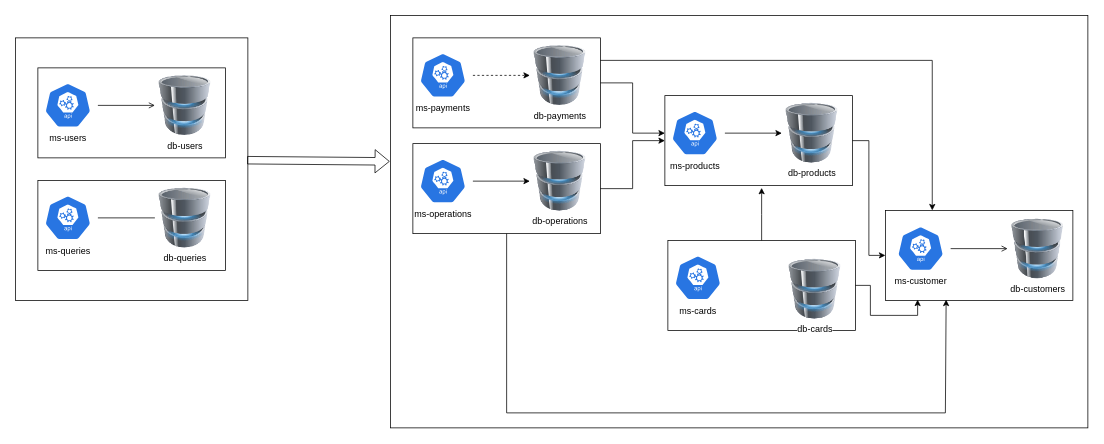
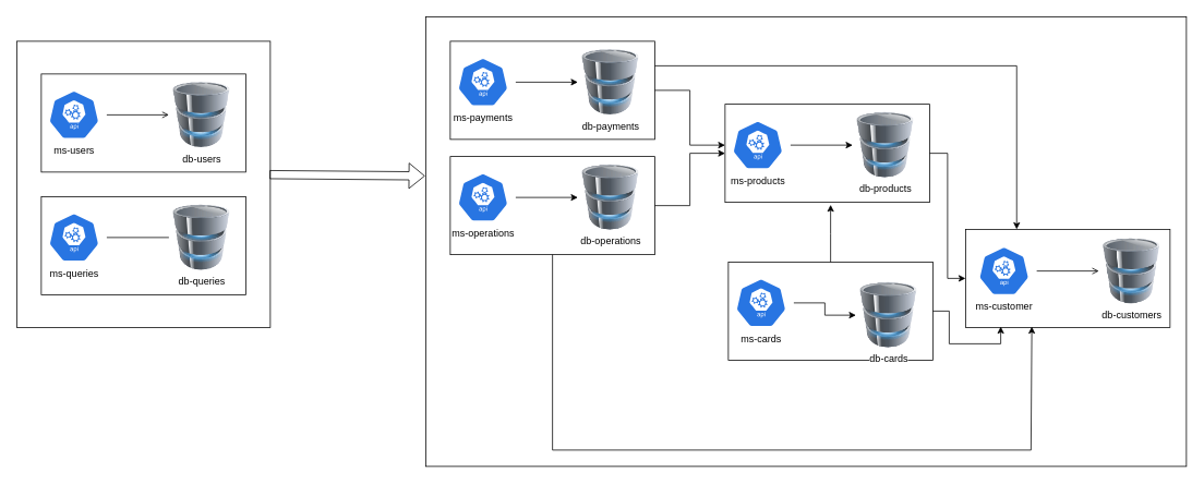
  <mxCell id="0" />
  <mxCell id="1" parent="0" />
  <mxCell id="2" value="" style="rounded=0;whiteSpace=wrap;html=1;" parent="1" vertex="1"><mxGeometry x="520" y="20" width="930" height="550" as="geometry" /></mxCell>
  <mxCell id="3" value="" style="group" parent="1" vertex="1" connectable="0"><mxGeometry x="550" y="50" width="250" height="120" as="geometry" /></mxCell>
  <mxCell id="4" value="" style="rounded=0;whiteSpace=wrap;html=1;" parent="3" vertex="1"><mxGeometry width="250" height="120" as="geometry" /></mxCell>
  <mxCell id="5" value="ms-payments" style="sketch=0;html=1;dashed=0;whitespace=wrap;fillColor=#2875E2;strokeColor=#ffffff;points=[[0.005,0.63,0],[0.1,0.2,0],[0.9,0.2,0],[0.5,0,0],[0.995,0.63,0],[0.72,0.99,0],[0.5,1,0],[0.28,0.99,0]];verticalLabelPosition=bottom;align=center;verticalAlign=top;shape=mxgraph.kubernetes.icon;prIcon=api" parent="3" vertex="1"><mxGeometry y="20" width="80" height="60" as="geometry" /></mxCell>
  <mxCell id="6" value="db-payments" style="image;html=1;image=img/lib/clip_art/computers/Database_128x128.png" parent="3" vertex="1"><mxGeometry x="156" y="10" width="80" height="80" as="geometry" /></mxCell>
- <mxCell id="7" style="edgeStyle=orthogonalEdgeStyle;rounded=0;orthogonalLoop=1;jettySize=auto;html=1;dashed=1;" parent="3" source="5" target="6" edge="1"><mxGeometry relative="1" as="geometry" /></mxCell>
+ <mxCell id="7" style="edgeStyle=orthogonalEdgeStyle;rounded=0;orthogonalLoop=1;jettySize=auto;html=1;" parent="3" source="5" target="6" edge="1"><mxGeometry relative="1" as="geometry" /></mxCell>
  <mxCell id="8" value="" style="group" parent="1" vertex="1" connectable="0"><mxGeometry x="550" y="191" width="250" height="120" as="geometry" /></mxCell>
  <mxCell id="9" value="" style="rounded=0;whiteSpace=wrap;html=1;" parent="8" vertex="1"><mxGeometry width="250" height="120" as="geometry" /></mxCell>
  <mxCell id="10" value="ms-operations" style="sketch=0;html=1;dashed=0;whitespace=wrap;fillColor=#2875E2;strokeColor=#ffffff;points=[[0.005,0.63,0],[0.1,0.2,0],[0.9,0.2,0],[0.5,0,0],[0.995,0.63,0],[0.72,0.99,0],[0.5,1,0],[0.28,0.99,0]];verticalLabelPosition=bottom;align=center;verticalAlign=top;shape=mxgraph.kubernetes.icon;prIcon=api" parent="8" vertex="1"><mxGeometry y="20" width="80" height="60" as="geometry" /></mxCell>
  <mxCell id="11" value="db-operations" style="image;html=1;image=img/lib/clip_art/computers/Database_128x128.png" parent="8" vertex="1"><mxGeometry x="156" y="10" width="80" height="80" as="geometry" /></mxCell>
  <mxCell id="12" style="edgeStyle=orthogonalEdgeStyle;rounded=0;orthogonalLoop=1;jettySize=auto;html=1;" parent="8" source="10" target="11" edge="1"><mxGeometry relative="1" as="geometry" /></mxCell>
  <mxCell id="13" value="" style="group" parent="1" vertex="1" connectable="0"><mxGeometry x="886" y="127" width="250" height="120" as="geometry" /></mxCell>
  <mxCell id="14" value="" style="rounded=0;whiteSpace=wrap;html=1;" parent="13" vertex="1"><mxGeometry width="250" height="120" as="geometry" /></mxCell>
  <mxCell id="15" value="ms-products" style="sketch=0;html=1;dashed=0;whitespace=wrap;fillColor=#2875E2;strokeColor=#ffffff;points=[[0.005,0.63,0],[0.1,0.2,0],[0.9,0.2,0],[0.5,0,0],[0.995,0.63,0],[0.72,0.99,0],[0.5,1,0],[0.28,0.99,0]];verticalLabelPosition=bottom;align=center;verticalAlign=top;shape=mxgraph.kubernetes.icon;prIcon=api" parent="13" vertex="1"><mxGeometry y="20" width="80" height="60" as="geometry" /></mxCell>
  <mxCell id="16" value="db-products" style="image;html=1;image=img/lib/clip_art/computers/Database_128x128.png" parent="13" vertex="1"><mxGeometry x="156" y="10" width="80" height="80" as="geometry" /></mxCell>
  <mxCell id="17" style="edgeStyle=orthogonalEdgeStyle;rounded=0;orthogonalLoop=1;jettySize=auto;html=1;" parent="13" source="15" target="16" edge="1"><mxGeometry relative="1" as="geometry" /></mxCell>
  <mxCell id="18" style="edgeStyle=orthogonalEdgeStyle;rounded=0;orthogonalLoop=1;jettySize=auto;html=1;" parent="1" source="4" target="15" edge="1"><mxGeometry relative="1" as="geometry" /></mxCell>
  <mxCell id="19" style="edgeStyle=orthogonalEdgeStyle;rounded=0;orthogonalLoop=1;jettySize=auto;html=1;" parent="1" source="9" target="14" edge="1"><mxGeometry relative="1" as="geometry" /></mxCell>
  <mxCell id="20" value="" style="group" parent="1" vertex="1" connectable="0"><mxGeometry x="1180" y="280" width="250" height="120" as="geometry" /></mxCell>
  <mxCell id="21" value="" style="rounded=0;whiteSpace=wrap;html=1;" parent="20" vertex="1"><mxGeometry width="250" height="120" as="geometry" /></mxCell>
  <mxCell id="22" value="db-customers" style="image;html=1;image=img/lib/clip_art/computers/Database_128x128.png" parent="20" vertex="1"><mxGeometry x="163" y="11" width="80" height="80" as="geometry" /></mxCell>
  <mxCell id="23" style="edgeStyle=orthogonalEdgeStyle;rounded=0;orthogonalLoop=1;jettySize=auto;html=1;endArrow=open;" parent="20" source="24" target="22" edge="1"><mxGeometry relative="1" as="geometry" /></mxCell>
  <mxCell id="24" value="ms-customer" style="sketch=0;html=1;dashed=0;whitespace=wrap;fillColor=#2875E2;strokeColor=#ffffff;points=[[0.005,0.63,0],[0.1,0.2,0],[0.9,0.2,0],[0.5,0,0],[0.995,0.63,0],[0.72,0.99,0],[0.5,1,0],[0.28,0.99,0]];verticalLabelPosition=bottom;align=center;verticalAlign=top;shape=mxgraph.kubernetes.icon;prIcon=api" parent="20" vertex="1"><mxGeometry x="7" y="21" width="80" height="60" as="geometry" /></mxCell>
  <mxCell id="25" style="edgeStyle=orthogonalEdgeStyle;rounded=0;orthogonalLoop=1;jettySize=auto;html=1;entryX=0;entryY=0.5;entryDx=0;entryDy=0;" parent="1" source="14" target="21" edge="1"><mxGeometry relative="1" as="geometry" /></mxCell>
  <mxCell id="26" style="edgeStyle=orthogonalEdgeStyle;rounded=0;orthogonalLoop=1;jettySize=auto;html=1;entryX=0.25;entryY=0;entryDx=0;entryDy=0;" parent="1" source="4" target="21" edge="1"><mxGeometry relative="1" as="geometry"><mxPoint x="1280" y="150" as="targetPoint" /><Array as="points"><mxPoint x="1242" y="80" /><mxPoint x="1242" y="280" /></Array></mxGeometry></mxCell>
  <mxCell id="27" style="edgeStyle=orthogonalEdgeStyle;rounded=0;orthogonalLoop=1;jettySize=auto;html=1;entryX=0.324;entryY=0.992;entryDx=0;entryDy=0;entryPerimeter=0;" parent="1" source="9" target="21" edge="1"><mxGeometry relative="1" as="geometry"><mxPoint x="1050" y="390" as="targetPoint" /><Array as="points"><mxPoint x="675" y="550" /><mxPoint x="1260" y="550" /></Array></mxGeometry></mxCell>
  <mxCell id="28" value="" style="group" parent="1" vertex="1" connectable="0"><mxGeometry x="890" y="320" width="250" height="120" as="geometry" /></mxCell>
  <mxCell id="29" value="" style="rounded=0;whiteSpace=wrap;html=1;" parent="28" vertex="1"><mxGeometry width="250" height="120" as="geometry" /></mxCell>
  <mxCell id="30" value="ms-cards" style="sketch=0;html=1;dashed=0;whitespace=wrap;fillColor=#2875E2;strokeColor=#ffffff;points=[[0.005,0.63,0],[0.1,0.2,0],[0.9,0.2,0],[0.5,0,0],[0.995,0.63,0],[0.72,0.99,0],[0.5,1,0],[0.28,0.99,0]];verticalLabelPosition=bottom;align=center;verticalAlign=top;shape=mxgraph.kubernetes.icon;prIcon=api" parent="28" vertex="1"><mxGeometry y="20" width="80" height="60" as="geometry" /></mxCell>
  <mxCell id="31" value="db-cards" style="image;html=1;image=img/lib/clip_art/computers/Database_128x128.png" parent="28" vertex="1"><mxGeometry x="156" y="25" width="80" height="80" as="geometry" /></mxCell>
+ <mxCell id="32" style="edgeStyle=orthogonalEdgeStyle;rounded=0;orthogonalLoop=1;jettySize=auto;html=1;" parent="28" source="30" target="31" edge="1"><mxGeometry relative="1" as="geometry" /></mxCell>
  <mxCell id="33" style="edgeStyle=orthogonalEdgeStyle;rounded=0;orthogonalLoop=1;jettySize=auto;html=1;" parent="1" source="29" edge="1"><mxGeometry relative="1" as="geometry"><mxPoint x="1015" y="250" as="targetPoint" /></mxGeometry></mxCell>
  <mxCell id="34" style="edgeStyle=orthogonalEdgeStyle;rounded=0;orthogonalLoop=1;jettySize=auto;html=1;entryX=0.172;entryY=0.992;entryDx=0;entryDy=0;entryPerimeter=0;" parent="1" source="29" target="21" edge="1"><mxGeometry relative="1" as="geometry" /></mxCell>
  <mxCell id="35" value="" style="rounded=0;whiteSpace=wrap;html=1;" parent="1" vertex="1"><mxGeometry x="20" y="50" width="310" height="350" as="geometry" /></mxCell>
  <mxCell id="36" value="" style="group" parent="1" vertex="1" connectable="0"><mxGeometry x="50" y="90" width="250" height="120" as="geometry" /></mxCell>
  <mxCell id="37" value="" style="rounded=0;whiteSpace=wrap;html=1;" parent="36" vertex="1"><mxGeometry width="250" height="120" as="geometry" /></mxCell>
  <mxCell id="38" value="ms-users" style="sketch=0;html=1;dashed=0;whitespace=wrap;fillColor=#2875E2;strokeColor=#ffffff;points=[[0.005,0.63,0],[0.1,0.2,0],[0.9,0.2,0],[0.5,0,0],[0.995,0.63,0],[0.72,0.99,0],[0.5,1,0],[0.28,0.99,0]];verticalLabelPosition=bottom;align=center;verticalAlign=top;shape=mxgraph.kubernetes.icon;prIcon=api" parent="36" vertex="1"><mxGeometry y="20" width="80" height="60" as="geometry" /></mxCell>
  <mxCell id="39" value="db-users" style="image;html=1;image=img/lib/clip_art/computers/Database_128x128.png" parent="36" vertex="1"><mxGeometry x="156" y="10" width="80" height="80" as="geometry" /></mxCell>
  <mxCell id="40" style="edgeStyle=orthogonalEdgeStyle;rounded=0;orthogonalLoop=1;jettySize=auto;html=1;endArrow=open;" parent="36" source="38" target="39" edge="1"><mxGeometry relative="1" as="geometry" /></mxCell>
  <mxCell id="41" value="" style="group" parent="1" vertex="1" connectable="0"><mxGeometry x="50" y="240" width="250" height="120" as="geometry" /></mxCell>
  <mxCell id="42" value="" style="rounded=0;whiteSpace=wrap;html=1;" parent="41" vertex="1"><mxGeometry width="250" height="120" as="geometry" /></mxCell>
  <mxCell id="43" value="ms-queries" style="sketch=0;html=1;dashed=0;whitespace=wrap;fillColor=#2875E2;strokeColor=#ffffff;points=[[0.005,0.63,0],[0.1,0.2,0],[0.9,0.2,0],[0.5,0,0],[0.995,0.63,0],[0.72,0.99,0],[0.5,1,0],[0.28,0.99,0]];verticalLabelPosition=bottom;align=center;verticalAlign=top;shape=mxgraph.kubernetes.icon;prIcon=api" parent="41" vertex="1"><mxGeometry y="20" width="80" height="60" as="geometry" /></mxCell>
  <mxCell id="44" value="db-queries" style="image;html=1;image=img/lib/clip_art/computers/Database_128x128.png" parent="41" vertex="1"><mxGeometry x="156" y="10" width="80" height="80" as="geometry" /></mxCell>
  <mxCell id="45" style="edgeStyle=orthogonalEdgeStyle;rounded=0;orthogonalLoop=1;jettySize=auto;html=1;endArrow=none;" parent="41" source="43" target="44" edge="1"><mxGeometry relative="1" as="geometry" /></mxCell>
  <mxCell id="46" value="" style="shape=flexArrow;endArrow=classic;html=1;rounded=0;exitX=0.997;exitY=0.466;exitDx=0;exitDy=0;exitPerimeter=0;entryX=-0.001;entryY=0.354;entryDx=0;entryDy=0;entryPerimeter=0;" parent="1" source="35" target="2" edge="1"><mxGeometry width="50" height="50" relative="1" as="geometry"><mxPoint x="620" y="220" as="sourcePoint" /><mxPoint x="670" y="170" as="targetPoint" /><Array as="points" /></mxGeometry></mxCell>
